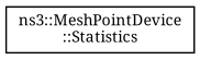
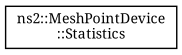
  digraph {
    rankdir=LR
    fontname="Noto Serif"
-   n1 [color=black fillcolor=white fontname="Noto Serif" fontsize=10 height=0.2 label="ns3::MeshPointDevice\l::Statistics" shape=record style=filled width=0.4]
+   n1 [color=black fillcolor=white fontname="Noto Serif" fontsize=10 height=0.2 label="ns2::MeshPointDevice\l::Statistics" shape=record style=filled width=0.4]
  }
